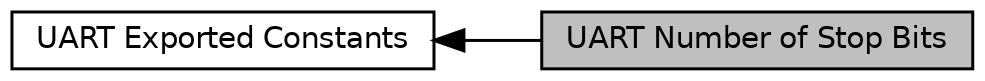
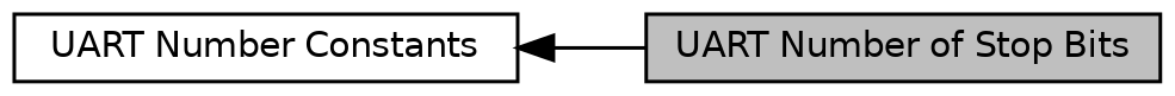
  digraph {
    rankdir=LR
    node [color=black fontname=Helvetica fontsize=10 shape=box style=filled]
    n1 [fillcolor=grey75 fontcolor=black height=0.2 label="UART Number of Stop Bits" width=0.4]
-   n2 [fillcolor=white height=0.2 label="UART Exported Constants" width=0.4]
+   n2 [fillcolor=white height=0.2 label="UART Number Constants" width=0.4]
    n2 -> n1 [dir=back fontname=Helvetica fontsize=10 labelfontname=Helvetica labelfontsize=10 shape=plaintext style=solid]
  }
